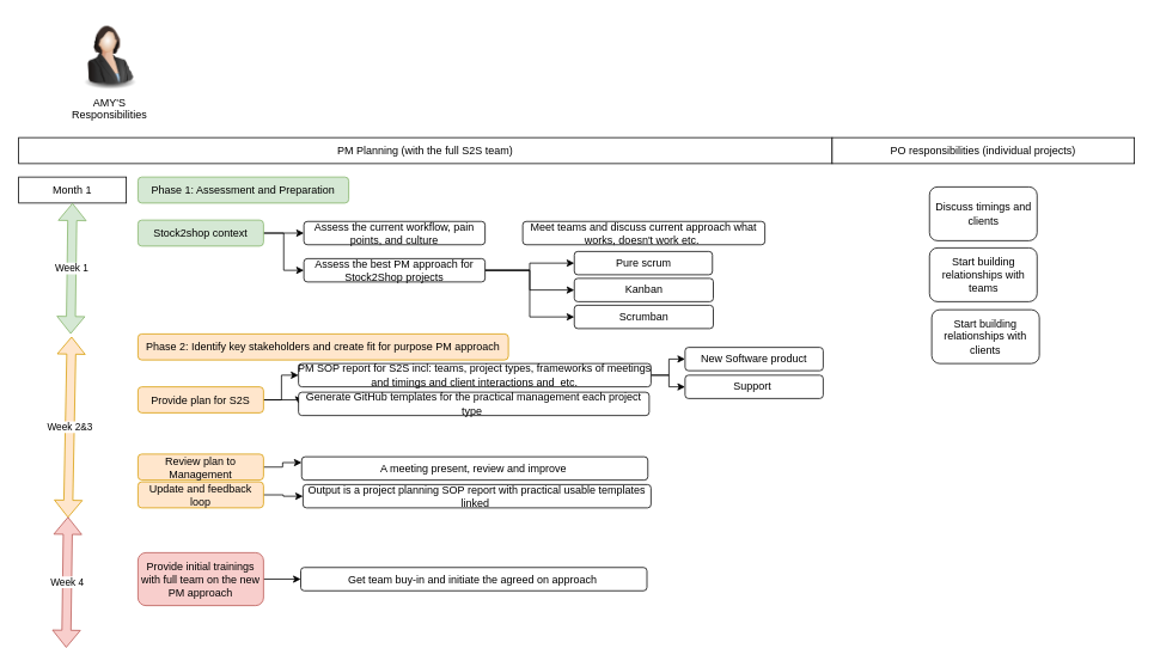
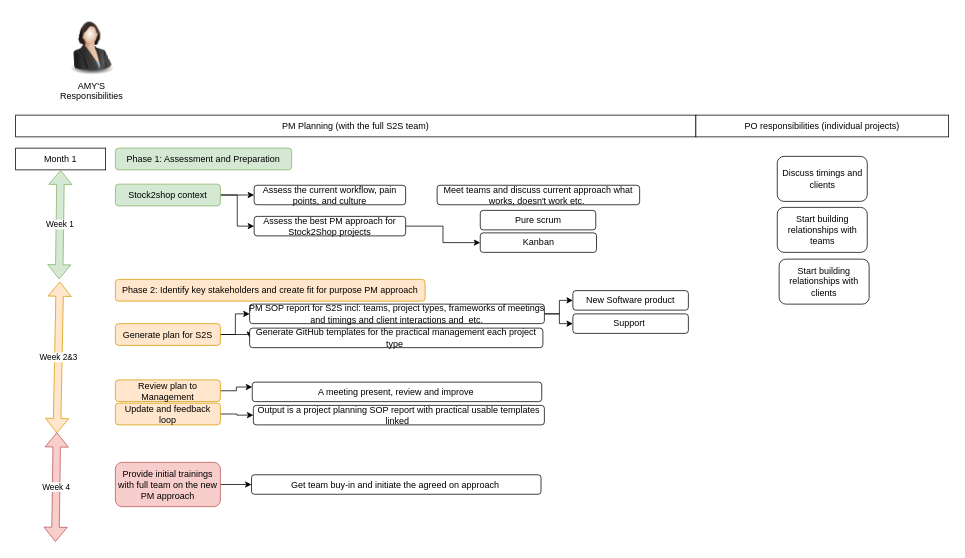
  <mxCell id="0" />
  <mxCell id="1" parent="0" />
  <mxCell id="2" value="Phase 1: Assessment and Preparation" style="rounded=1;whiteSpace=wrap;html=1;fillColor=#d5e8d4;strokeColor=#82b366;" vertex="1" parent="1"><mxGeometry x="153" y="197" width="235" height="29" as="geometry" /></mxCell>
  <mxCell id="3" style="edgeStyle=orthogonalEdgeStyle;rounded=0;orthogonalLoop=1;jettySize=auto;html=1;exitX=1;exitY=0.5;exitDx=0;exitDy=0;entryX=0;entryY=0.5;entryDx=0;entryDy=0;" edge="1" parent="1" source="5" target="6"><mxGeometry relative="1" as="geometry" /></mxCell>
  <mxCell id="4" style="edgeStyle=orthogonalEdgeStyle;rounded=0;orthogonalLoop=1;jettySize=auto;html=1;exitX=1;exitY=0.5;exitDx=0;exitDy=0;entryX=0;entryY=0.5;entryDx=0;entryDy=0;" edge="1" parent="1" source="5" target="10"><mxGeometry relative="1" as="geometry" /></mxCell>
  <mxCell id="5" value="Stock2shop context" style="rounded=1;whiteSpace=wrap;html=1;fillColor=#d5e8d4;strokeColor=#82b366;" vertex="1" parent="1"><mxGeometry x="153" y="245" width="140" height="29" as="geometry" /></mxCell>
  <mxCell id="6" value="&lt;br&gt;Assess the current workflow, pain points, and culture&lt;div&gt;&lt;br&gt;&lt;/div&gt;" style="rounded=1;whiteSpace=wrap;html=1;" vertex="1" parent="1"><mxGeometry x="338" y="246.5" width="202" height="26" as="geometry" /></mxCell>
- <mxCell id="7" style="edgeStyle=orthogonalEdgeStyle;rounded=0;orthogonalLoop=1;jettySize=auto;html=1;exitX=1;exitY=0.5;exitDx=0;exitDy=0;entryX=0;entryY=0.5;entryDx=0;entryDy=0;" edge="1" parent="1" source="10" target="11"><mxGeometry relative="1" as="geometry" /></mxCell>
- <mxCell id="8" style="edgeStyle=orthogonalEdgeStyle;rounded=0;orthogonalLoop=1;jettySize=auto;html=1;exitX=1;exitY=0.5;exitDx=0;exitDy=0;entryX=0;entryY=0.5;entryDx=0;entryDy=0;" edge="1" parent="1" source="10" target="13"><mxGeometry relative="1" as="geometry" /></mxCell>
  <mxCell id="9" style="edgeStyle=orthogonalEdgeStyle;rounded=0;orthogonalLoop=1;jettySize=auto;html=1;exitX=1;exitY=0.5;exitDx=0;exitDy=0;entryX=0;entryY=0.5;entryDx=0;entryDy=0;" edge="1" parent="1" source="10" target="12"><mxGeometry relative="1" as="geometry" /></mxCell>
  <mxCell id="10" value="&lt;div&gt;Assess the best PM approach for Stock2Shop projects&lt;/div&gt;" style="rounded=1;whiteSpace=wrap;html=1;" vertex="1" parent="1"><mxGeometry x="338" y="288" width="202" height="26" as="geometry" /></mxCell>
  <mxCell id="11" value="&lt;div&gt;Pure scrum&lt;/div&gt;" style="rounded=1;whiteSpace=wrap;html=1;" vertex="1" parent="1"><mxGeometry x="639.5" y="280" width="154" height="26" as="geometry" /></mxCell>
  <mxCell id="12" value="&lt;div&gt;Kanban&lt;/div&gt;" style="rounded=1;whiteSpace=wrap;html=1;" vertex="1" parent="1"><mxGeometry x="639.5" y="310" width="155" height="26" as="geometry" /></mxCell>
- <mxCell id="13" value="&lt;div&gt;Scrumban&lt;/div&gt;" style="rounded=1;whiteSpace=wrap;html=1;" vertex="1" parent="1"><mxGeometry x="639.5" y="340" width="155" height="26" as="geometry" /></mxCell>
  <mxCell id="14" value="&lt;div&gt;Meet teams and discuss current approach what works, doesn't work etc.&amp;nbsp;&lt;/div&gt;" style="rounded=1;whiteSpace=wrap;html=1;" vertex="1" parent="1"><mxGeometry x="582" y="246.5" width="270" height="26" as="geometry" /></mxCell>
  <mxCell id="15" value="Month 1" style="rounded=0;whiteSpace=wrap;html=1;" vertex="1" parent="1"><mxGeometry x="20" y="197" width="120" height="29" as="geometry" /></mxCell>
  <mxCell id="16" value="Week 1" style="shape=flexArrow;endArrow=classic;startArrow=classic;html=1;rounded=0;entryX=0.5;entryY=1;entryDx=0;entryDy=0;fillColor=#d5e8d4;strokeColor=#82b366;" edge="1" parent="1" target="15"><mxGeometry width="100" height="100" relative="1" as="geometry"><mxPoint x="78" y="372" as="sourcePoint" /><mxPoint x="100" y="267" as="targetPoint" /></mxGeometry></mxCell>
  <mxCell id="17" value="Phase 2: Identify key stakeholders and create fit for purpose PM approach" style="rounded=1;whiteSpace=wrap;html=1;fillColor=#ffe6cc;strokeColor=#d79b00;" vertex="1" parent="1"><mxGeometry x="153" y="372" width="413" height="29" as="geometry" /></mxCell>
  <mxCell id="18" value="Week 2&amp;amp;3" style="shape=flexArrow;endArrow=classic;startArrow=classic;html=1;rounded=0;entryX=0.5;entryY=1;entryDx=0;entryDy=0;fillColor=#ffe6cc;strokeColor=#d79b00;" edge="1" parent="1"><mxGeometry width="100" height="100" relative="1" as="geometry"><mxPoint x="75" y="577" as="sourcePoint" /><mxPoint x="79" y="375" as="targetPoint" /></mxGeometry></mxCell>
  <mxCell id="19" value="Week 4" style="shape=flexArrow;endArrow=classic;startArrow=classic;html=1;rounded=0;entryX=0.5;entryY=1;entryDx=0;entryDy=0;fillColor=#f8cecc;strokeColor=#b85450;" edge="1" parent="1"><mxGeometry width="100" height="100" relative="1" as="geometry"><mxPoint x="73" y="722" as="sourcePoint" /><mxPoint x="75" y="576" as="targetPoint" /></mxGeometry></mxCell>
  <mxCell id="20" style="edgeStyle=orthogonalEdgeStyle;rounded=0;orthogonalLoop=1;jettySize=auto;html=1;exitX=1;exitY=0.5;exitDx=0;exitDy=0;entryX=0;entryY=0.5;entryDx=0;entryDy=0;" edge="1" parent="1" source="22" target="25"><mxGeometry relative="1" as="geometry" /></mxCell>
  <mxCell id="21" style="edgeStyle=orthogonalEdgeStyle;rounded=0;orthogonalLoop=1;jettySize=auto;html=1;exitX=1;exitY=0.5;exitDx=0;exitDy=0;entryX=0;entryY=0.5;entryDx=0;entryDy=0;" edge="1" parent="1" source="22" target="32"><mxGeometry relative="1" as="geometry" /></mxCell>
- <mxCell id="22" value="Provide plan for S2S" style="rounded=1;whiteSpace=wrap;html=1;fillColor=#ffe6cc;strokeColor=#d79b00;" vertex="1" parent="1"><mxGeometry x="153" y="431" width="140" height="29" as="geometry" /></mxCell>
+ <mxCell id="22" value="Generate plan for S2S" style="rounded=1;whiteSpace=wrap;html=1;fillColor=#ffe6cc;strokeColor=#d79b00;" vertex="1" parent="1"><mxGeometry x="153" y="431" width="140" height="29" as="geometry" /></mxCell>
  <mxCell id="23" style="edgeStyle=orthogonalEdgeStyle;rounded=0;orthogonalLoop=1;jettySize=auto;html=1;exitX=1;exitY=0.5;exitDx=0;exitDy=0;entryX=0;entryY=0.25;entryDx=0;entryDy=0;" edge="1" parent="1" source="24" target="29"><mxGeometry relative="1" as="geometry" /></mxCell>
  <mxCell id="24" value="Review plan to Management" style="rounded=1;whiteSpace=wrap;html=1;fillColor=#ffe6cc;strokeColor=#d79b00;" vertex="1" parent="1"><mxGeometry x="153" y="506" width="140" height="29" as="geometry" /></mxCell>
  <mxCell id="25" value="&lt;div&gt;Generate GitHub templates for the practical management each project type&amp;nbsp;&lt;/div&gt;" style="rounded=1;whiteSpace=wrap;html=1;" vertex="1" parent="1"><mxGeometry x="332" y="437" width="391" height="26" as="geometry" /></mxCell>
  <mxCell id="26" style="edgeStyle=orthogonalEdgeStyle;rounded=0;orthogonalLoop=1;jettySize=auto;html=1;exitX=1;exitY=0.5;exitDx=0;exitDy=0;entryX=0;entryY=0.5;entryDx=0;entryDy=0;" edge="1" parent="1" source="27" target="28"><mxGeometry relative="1" as="geometry" /></mxCell>
  <mxCell id="27" value="Update and feedback loop" style="rounded=1;whiteSpace=wrap;html=1;fillColor=#ffe6cc;strokeColor=#d79b00;" vertex="1" parent="1"><mxGeometry x="153" y="537" width="140" height="29" as="geometry" /></mxCell>
  <mxCell id="28" value="Output is a project planning SOP report with practical usable templates linked&amp;nbsp;" style="rounded=1;whiteSpace=wrap;html=1;" vertex="1" parent="1"><mxGeometry x="337" y="540" width="388" height="26" as="geometry" /></mxCell>
  <mxCell id="29" value="A meeting present, review and improve&amp;nbsp;" style="rounded=1;whiteSpace=wrap;html=1;" vertex="1" parent="1"><mxGeometry x="335.5" y="509" width="386" height="26" as="geometry" /></mxCell>
  <mxCell id="30" style="edgeStyle=orthogonalEdgeStyle;rounded=0;orthogonalLoop=1;jettySize=auto;html=1;exitX=1;exitY=0.5;exitDx=0;exitDy=0;entryX=0;entryY=0.5;entryDx=0;entryDy=0;" edge="1" parent="1" source="32" target="33"><mxGeometry relative="1" as="geometry" /></mxCell>
  <mxCell id="31" style="edgeStyle=orthogonalEdgeStyle;rounded=0;orthogonalLoop=1;jettySize=auto;html=1;exitX=1;exitY=0.5;exitDx=0;exitDy=0;" edge="1" parent="1" source="32" target="34"><mxGeometry relative="1" as="geometry" /></mxCell>
  <mxCell id="32" value="&lt;div&gt;PM SOP report for S2S incl: teams, project types, frameworks of meetings and timings and client interactions and&amp;nbsp; etc.&lt;/div&gt;" style="rounded=1;whiteSpace=wrap;html=1;spacing=0;" vertex="1" parent="1"><mxGeometry x="332" y="405" width="393" height="26" as="geometry" /></mxCell>
  <mxCell id="33" value="&lt;div&gt;New Software product&lt;/div&gt;" style="rounded=1;whiteSpace=wrap;html=1;" vertex="1" parent="1"><mxGeometry x="763" y="387" width="154" height="26" as="geometry" /></mxCell>
  <mxCell id="34" value="Support&amp;nbsp;" style="rounded=1;whiteSpace=wrap;html=1;" vertex="1" parent="1"><mxGeometry x="763" y="418" width="154" height="26" as="geometry" /></mxCell>
  <mxCell id="35" style="edgeStyle=orthogonalEdgeStyle;rounded=0;orthogonalLoop=1;jettySize=auto;html=1;exitX=1;exitY=0.5;exitDx=0;exitDy=0;entryX=0;entryY=0.5;entryDx=0;entryDy=0;" edge="1" parent="1" source="36" target="37"><mxGeometry relative="1" as="geometry" /></mxCell>
  <mxCell id="36" value="Provide initial trainings with full team on the new PM approach" style="rounded=1;whiteSpace=wrap;html=1;fillColor=#f8cecc;strokeColor=#b85450;" vertex="1" parent="1"><mxGeometry x="153" y="616" width="140" height="59" as="geometry" /></mxCell>
  <mxCell id="37" value="Get team buy-in and initiate the agreed on approach&amp;nbsp;" style="rounded=1;whiteSpace=wrap;html=1;" vertex="1" parent="1"><mxGeometry x="334.5" y="632.5" width="386" height="26" as="geometry" /></mxCell>
  <mxCell id="38" value="PM Planning (with the full S2S team)" style="rounded=0;whiteSpace=wrap;html=1;" vertex="1" parent="1"><mxGeometry x="20" y="153" width="907" height="29" as="geometry" /></mxCell>
  <mxCell id="39" value="PO responsibilities (individual projects)" style="rounded=0;whiteSpace=wrap;html=1;" vertex="1" parent="1"><mxGeometry x="927" y="153" width="337" height="29" as="geometry" /></mxCell>
  <mxCell id="40" value="AMY'S&lt;div&gt;Responsibilities&lt;/div&gt;" style="image;html=1;image=img/lib/clip_art/people/Suit_Woman_128x128.png" vertex="1" parent="1"><mxGeometry x="81" y="20" width="80" height="80" as="geometry" /></mxCell>
  <mxCell id="41" value="Discuss timings and clients" style="rounded=1;whiteSpace=wrap;html=1;" vertex="1" parent="1"><mxGeometry x="1035.5" y="208" width="120" height="60" as="geometry" /></mxCell>
  <mxCell id="42" value="Start building relationships with clients" style="rounded=1;whiteSpace=wrap;html=1;" vertex="1" parent="1"><mxGeometry x="1038" y="345" width="120" height="60" as="geometry" /></mxCell>
  <mxCell id="43" value="Start building relationships with teams" style="rounded=1;whiteSpace=wrap;html=1;" vertex="1" parent="1"><mxGeometry x="1035.5" y="276" width="120" height="60" as="geometry" /></mxCell>
